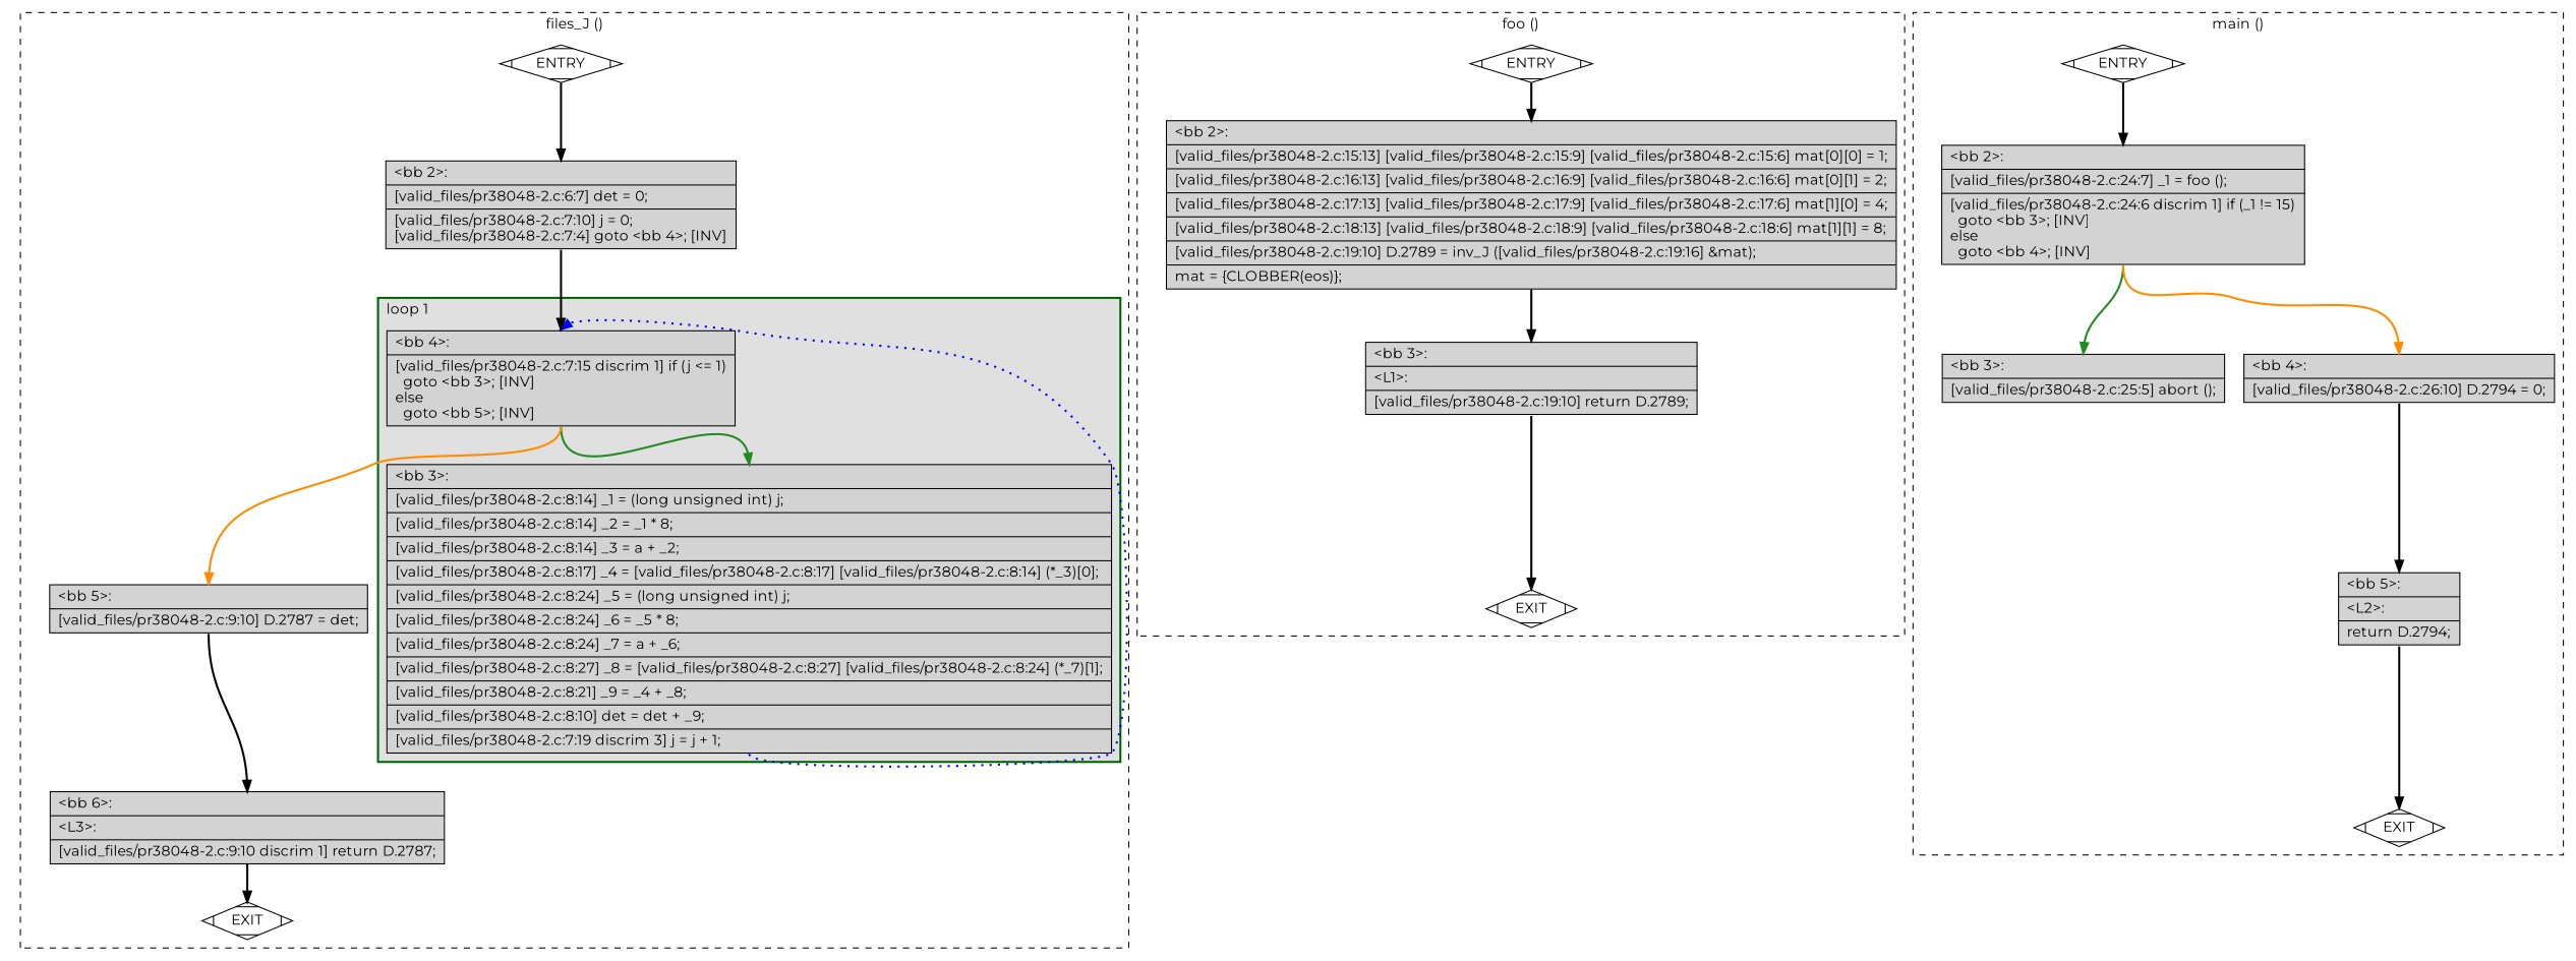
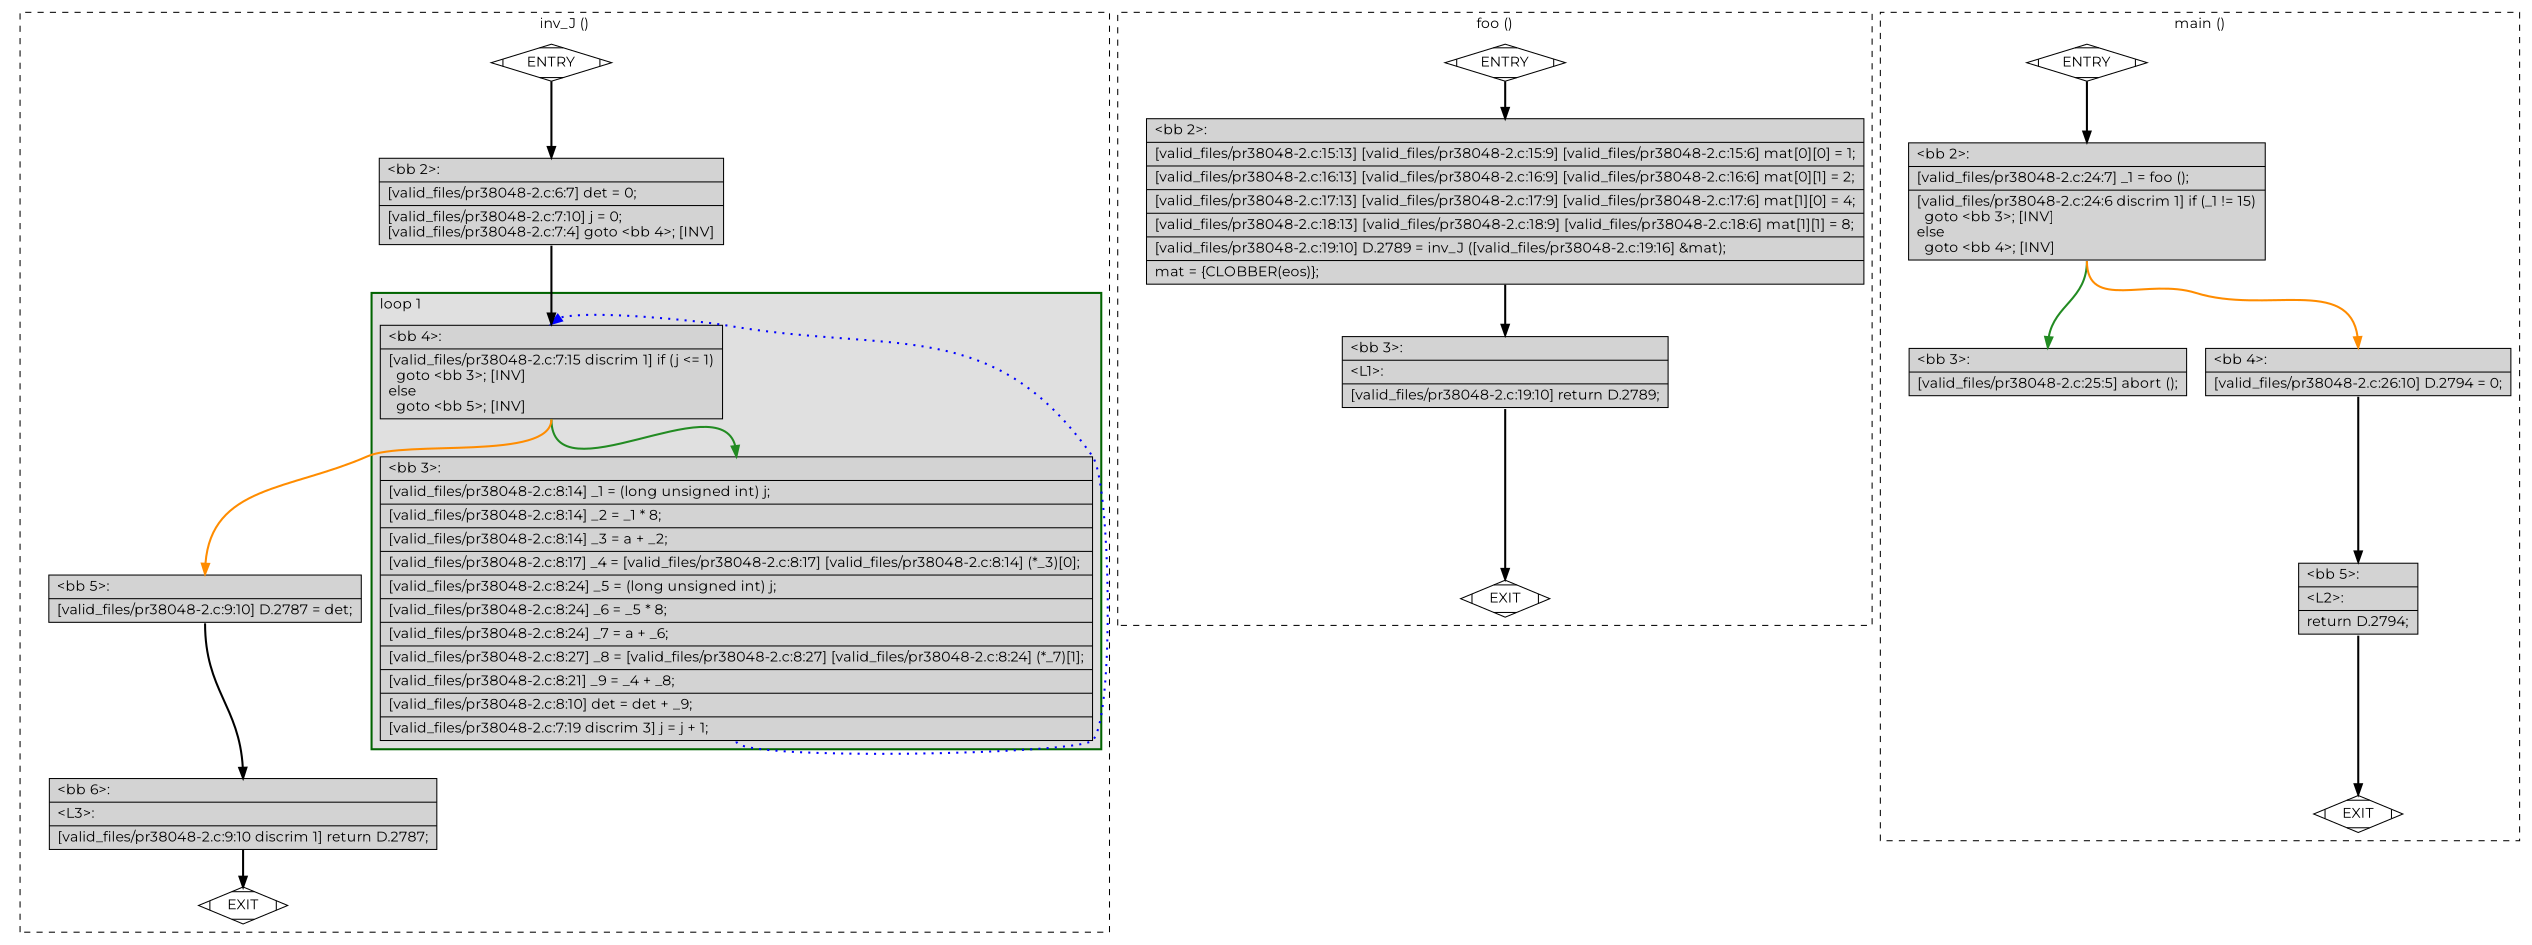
  digraph {
    fontname=Montserrat
    node [fillcolor=lightgrey shape=record style=filled fontname=Montserrat]
    edge [color=black constraint=true headport=n style="solid,bold" tailport=s weight=10 fontname=Montserrat]
    n1 [label="{\<bb\ 4\>:\l|[valid_files/pr38048-2.c:7:15\ discrim\ 1]\ if\ (j\ \<=\ 1)\l\ \ goto\ \<bb\ 3\>;\ [INV]\lelse\l\ \ goto\ \<bb\ 5\>;\ [INV]\l}"]
    n2 [label="{\<bb\ 3\>:\l|[valid_files/pr38048-2.c:8:14]\ _1\ =\ (long\ unsigned\ int)\ j;\l|[valid_files/pr38048-2.c:8:14]\ _2\ =\ _1\ *\ 8;\l|[valid_files/pr38048-2.c:8:14]\ _3\ =\ a\ +\ _2;\l|[valid_files/pr38048-2.c:8:17]\ _4\ =\ [valid_files/pr38048-2.c:8:17]\ [valid_files/pr38048-2.c:8:14]\ (*_3)[0];\l|[valid_files/pr38048-2.c:8:24]\ _5\ =\ (long\ unsigned\ int)\ j;\l|[valid_files/pr38048-2.c:8:24]\ _6\ =\ _5\ *\ 8;\l|[valid_files/pr38048-2.c:8:24]\ _7\ =\ a\ +\ _6;\l|[valid_files/pr38048-2.c:8:27]\ _8\ =\ [valid_files/pr38048-2.c:8:27]\ [valid_files/pr38048-2.c:8:24]\ (*_7)[1];\l|[valid_files/pr38048-2.c:8:21]\ _9\ =\ _4\ +\ _8;\l|[valid_files/pr38048-2.c:8:10]\ det\ =\ det\ +\ _9;\l|[valid_files/pr38048-2.c:7:19\ discrim\ 3]\ j\ =\ j\ +\ 1;\l}"]
    n3 [label="{\<bb\ 5\>:\l|[valid_files/pr38048-2.c:9:10]\ D.2787\ =\ det;\l}"]
    n4 [fillcolor=white label=ENTRY shape=Mdiamond]
    n5 [fillcolor=white label=EXIT shape=Mdiamond]
    n6 [label="{\<bb\ 2\>:\l|[valid_files/pr38048-2.c:6:7]\ det\ =\ 0;\l|[valid_files/pr38048-2.c:7:10]\ j\ =\ 0;\l[valid_files/pr38048-2.c:7:4]\ goto\ \<bb\ 4\>;\ [INV]\l}"]
    n7 [label="{\<bb\ 6\>:\l|\<L3\>:\l|[valid_files/pr38048-2.c:9:10\ discrim\ 1]\ return\ D.2787;\l}"]
    n8 [fillcolor=white label=ENTRY shape=Mdiamond]
    n9 [fillcolor=white label=EXIT shape=Mdiamond]
    n10 [label="{\<bb\ 2\>:\l|[valid_files/pr38048-2.c:15:13]\ [valid_files/pr38048-2.c:15:9]\ [valid_files/pr38048-2.c:15:6]\ mat[0][0]\ =\ 1;\l|[valid_files/pr38048-2.c:16:13]\ [valid_files/pr38048-2.c:16:9]\ [valid_files/pr38048-2.c:16:6]\ mat[0][1]\ =\ 2;\l|[valid_files/pr38048-2.c:17:13]\ [valid_files/pr38048-2.c:17:9]\ [valid_files/pr38048-2.c:17:6]\ mat[1][0]\ =\ 4;\l|[valid_files/pr38048-2.c:18:13]\ [valid_files/pr38048-2.c:18:9]\ [valid_files/pr38048-2.c:18:6]\ mat[1][1]\ =\ 8;\l|[valid_files/pr38048-2.c:19:10]\ D.2789\ =\ inv_J\ ([valid_files/pr38048-2.c:19:16]\ &mat);\l|mat\ =\ \{CLOBBER(eos)\};\l}"]
    n11 [label="{\<bb\ 3\>:\l|\<L1\>:\l|[valid_files/pr38048-2.c:19:10]\ return\ D.2789;\l}"]
    n12 [fillcolor=white label=ENTRY shape=Mdiamond]
    n13 [fillcolor=white label=EXIT shape=Mdiamond]
    n14 [label="{\<bb\ 2\>:\l|[valid_files/pr38048-2.c:24:7]\ _1\ =\ foo\ ();\l|[valid_files/pr38048-2.c:24:6\ discrim\ 1]\ if\ (_1\ !=\ 15)\l\ \ goto\ \<bb\ 3\>;\ [INV]\lelse\l\ \ goto\ \<bb\ 4\>;\ [INV]\l}"]
    n15 [label="{\<bb\ 3\>:\l|[valid_files/pr38048-2.c:25:5]\ abort\ ();\l}"]
    n16 [label="{\<bb\ 4\>:\l|[valid_files/pr38048-2.c:26:10]\ D.2794\ =\ 0;\l}"]
    n17 [label="{\<bb\ 5\>:\l|\<L2\>:\l|return\ D.2794;\l}"]
    subgraph cluster_1 {
      color=black
-     label="files_J ()"
+     label="inv_J ()"
      style=dashed
      n3
      n4
      n5
      n6
      n7
      subgraph cluster_2 {
        color=darkgreen
        fillcolor=grey88
        label="loop 1"
        labeljust=l
        penwidth=2
        style=filled
        n1
        n2
      }
    }
    subgraph cluster_3 {
      color=black
      label="foo ()"
      style=dashed
      n8
      n9
      n10
      n11
    }
    subgraph cluster_4 {
      color=black
      label="main ()"
      style=dashed
      n12
      n13
      n14
      n15
      n16
      n17
    }
    n1 -> n2 [color=forestgreen]
    n1 -> n3 [color=darkorange]
    n2 -> n1 [color=blue constraint=false style="dotted,bold"]
    n3 -> n7 [weight=100]
    n4 -> n5 [style=invis color="" weight=""]
    n4 -> n6 [weight=100]
    n6 -> n1 [weight=100]
    n7 -> n5
    n8 -> n9 [style=invis color="" weight=""]
    n8 -> n10 [weight=100]
    n10 -> n11 [weight=100]
    n11 -> n9
    n12 -> n13 [style=invis color="" weight=""]
    n12 -> n14 [weight=100]
    n14 -> n15 [color=forestgreen]
    n14 -> n16 [color=darkorange]
    n16 -> n17 [weight=100]
    n17 -> n13
  }
